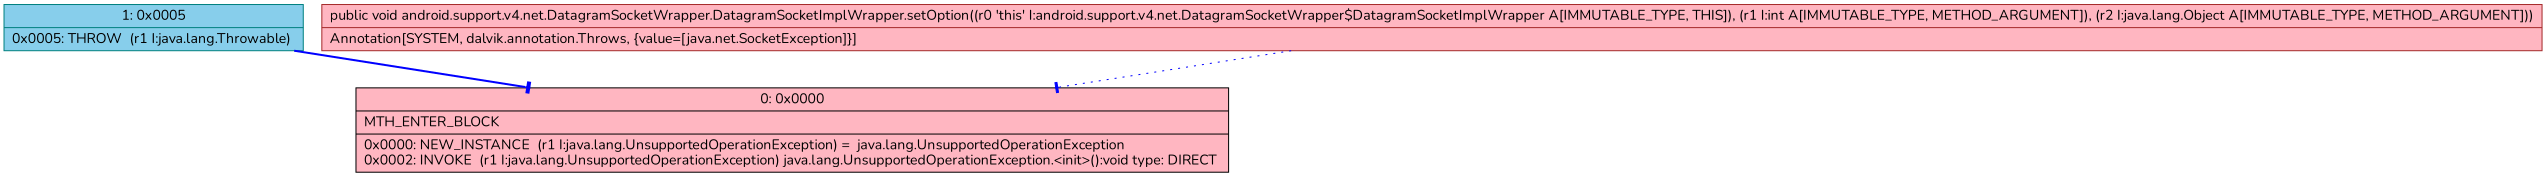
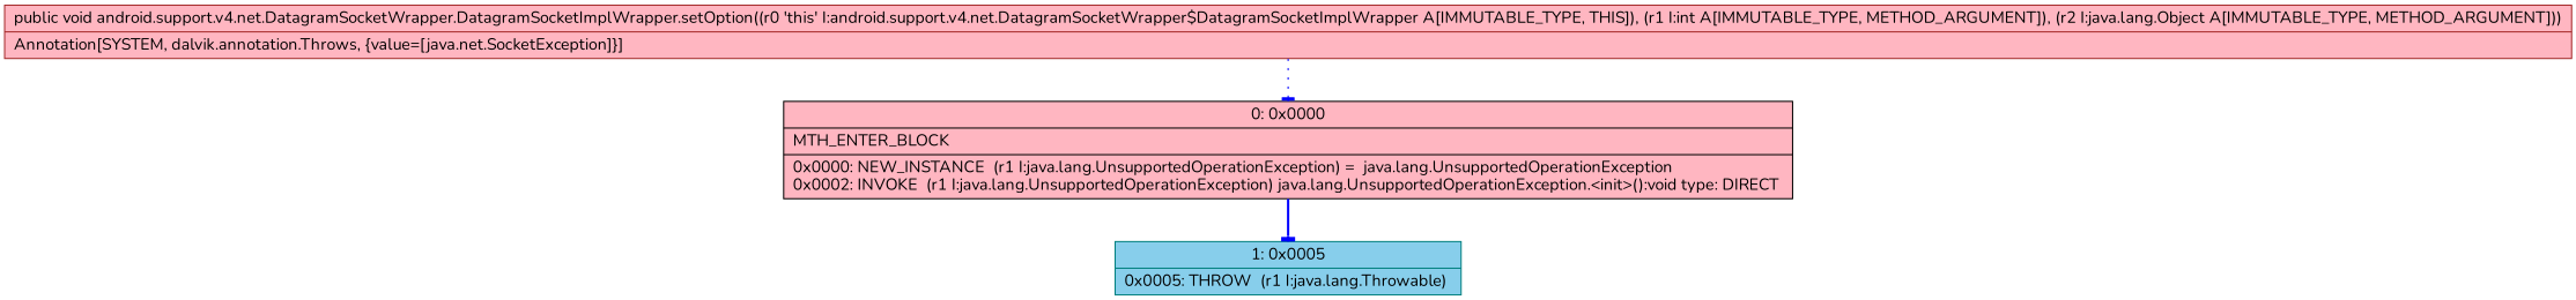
  digraph {
    fontname=Nunito
    node [shape=record style=filled fillcolor=lightpink fontname=Nunito]
    edge [color=blue arrowhead=tee fontname=Nunito]
    n1 [label="{0\:\ 0x0000|MTH_ENTER_BLOCK\l|0x0000: NEW_INSTANCE  (r1 I:java.lang.UnsupportedOperationException) =  java.lang.UnsupportedOperationException \l0x0002: INVOKE  (r1 I:java.lang.UnsupportedOperationException) java.lang.UnsupportedOperationException.\<init\>():void type: DIRECT \l}" color=black]
    n2 [label="{1\:\ 0x0005|0x0005: THROW  (r1 I:java.lang.Throwable) \l}" fillcolor=skyblue color=teal]
    n3 [label="{public void android.support.v4.net.DatagramSocketWrapper.DatagramSocketImplWrapper.setOption((r0 'this' I:android.support.v4.net.DatagramSocketWrapper$DatagramSocketImplWrapper A[IMMUTABLE_TYPE, THIS]), (r1 I:int A[IMMUTABLE_TYPE, METHOD_ARGUMENT]), (r2 I:java.lang.Object A[IMMUTABLE_TYPE, METHOD_ARGUMENT]))  | Annotation[SYSTEM, dalvik.annotation.Throws, \{value=[java.net.SocketException]\}]\l}" color=brown]
-   n2 -> n1 [style=bold]
+   n1 -> n2 [style=bold]
    n3 -> n1 [style=dotted]
  }
